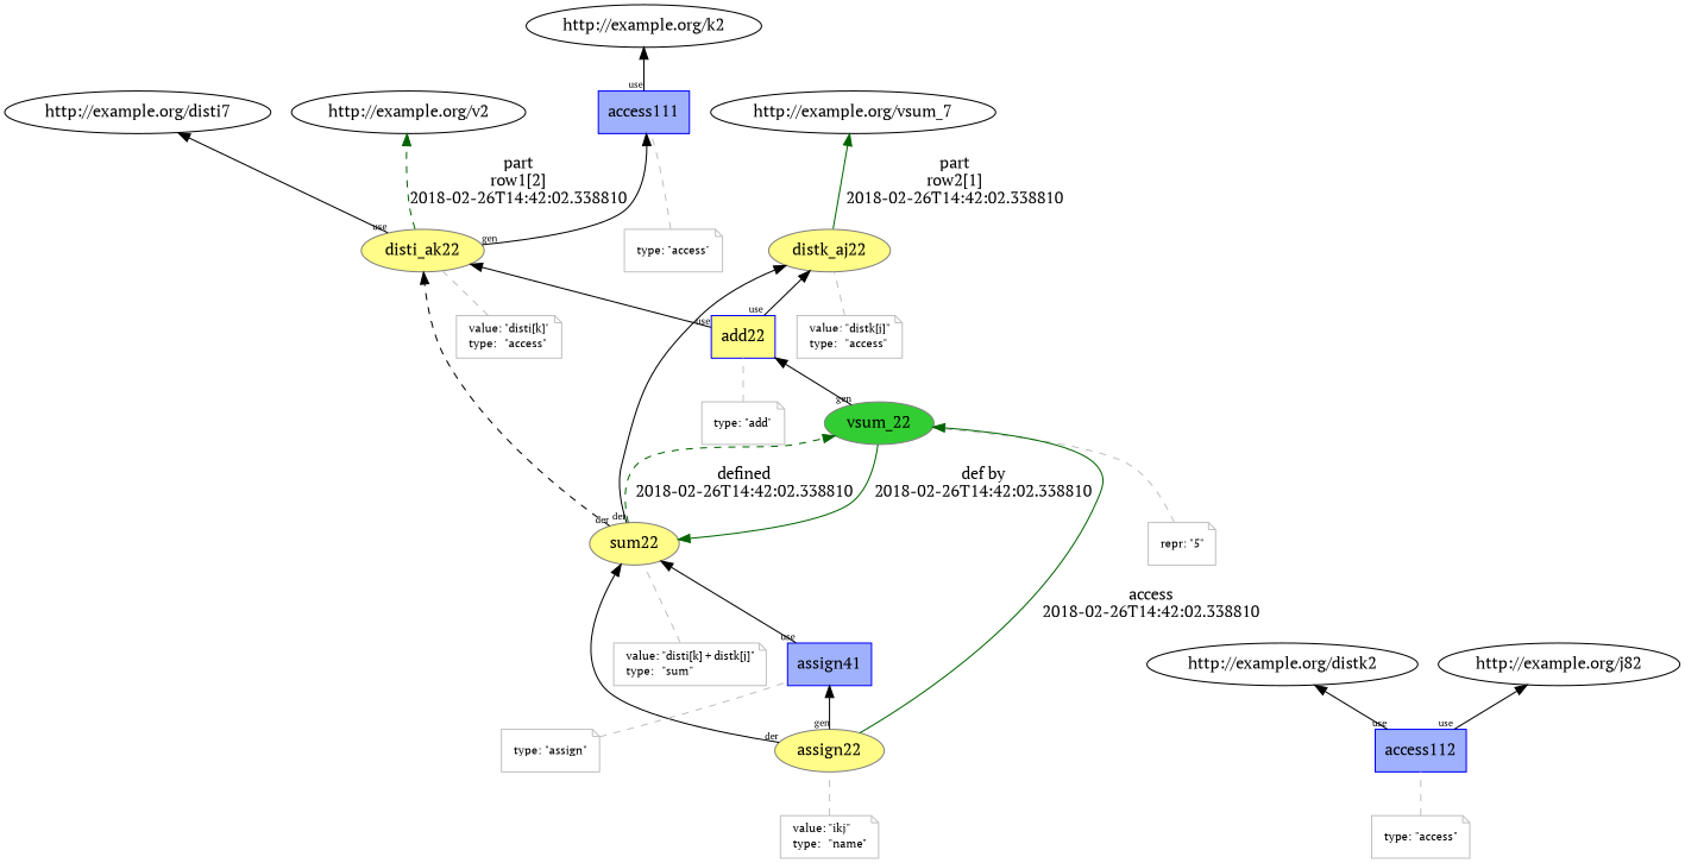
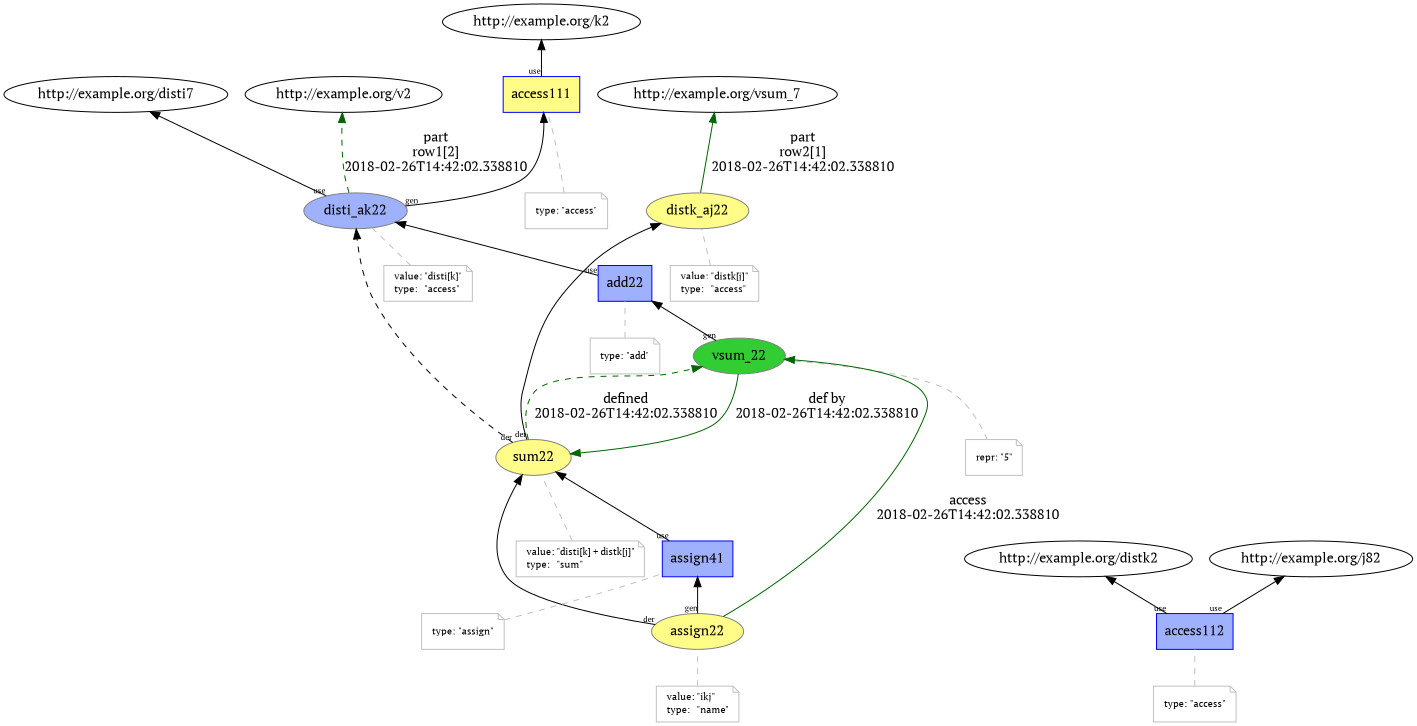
  digraph {
    fontname="PT Serif"
    rankdir=BT
    node [color=gray fontname="PT Serif"]
    edge [fontname="PT Serif" labelangle=60.0 labeldistance=1.5 labelfontsize=8 rotation=20]
-   n1 [color="#808080" fillcolor="#FFFC87" label=disti_ak22 style=filled]
+   n1 [color="#808080" fillcolor="#9FB1FC" label=disti_ak22 style=filled]
    "http://example.org/v2" [color=""]
-   n3 [color="#0000FF" fillcolor="#9FB1FC" label=access111 shape=polygon sides=4 style=filled]
+   n3 [color="#0000FF" fillcolor="#FFFC87" label=access111 shape=polygon sides=4 style=filled]
    "http://example.org/disti7" [color=""]
    "http://example.org/k2" [color=""]
    n6 [fontcolor=black fontsize=10 label=<<TABLE cellpadding="0" border="0"> 	<TR> 	    <TD align="left">value:</TD> 	    <TD align="left">&quot;disti[k]&quot;</TD> 	</TR> 	<TR> 	    <TD align="left">type:</TD> 	    <TD align="left">&quot;access&quot;</TD> 	</TR> </TABLE>> shape=note]
    n7 [fontcolor=black fontsize=10 label=<<TABLE cellpadding="0" border="0"> 	<TR> 	    <TD align="left">type:</TD> 	    <TD align="left">&quot;access&quot;</TD> 	</TR> </TABLE>> shape=note]
    n8 [color="#808080" fillcolor="#FFFC87" label=distk_aj22 style=filled]
    "http://example.org/vsum_7" [color=""]
    n10 [color="#0000FF" fillcolor="#9FB1FC" label=access112 shape=polygon sides=4 style=filled]
    "http://example.org/distk2" [color=""]
    n12 [label="http://example.org/j82" color=""]
    n13 [fontcolor=black fontsize=10 label=<<TABLE cellpadding="0" border="0"> 	<TR> 	    <TD align="left">value:</TD> 	    <TD align="left">&quot;distk[j]&quot;</TD> 	</TR> 	<TR> 	    <TD align="left">type:</TD> 	    <TD align="left">&quot;access&quot;</TD> 	</TR> </TABLE>> shape=note]
    n14 [fontcolor=black fontsize=10 label=<<TABLE cellpadding="0" border="0"> 	<TR> 	    <TD align="left">type:</TD> 	    <TD align="left">&quot;access&quot;</TD> 	</TR> </TABLE>> shape=note]
    n15 [color="#808080" fillcolor="#FFFC87" label=sum22 style=filled]
    n16 [color="#808080" fillcolor="#32CD32" label=vsum_22 style=filled]
-   n17 [color="#0000FF" fillcolor="#FFFC87" label=add22 shape=polygon sides=4 style=filled]
+   n17 [color="#0000FF" fillcolor="#9FB1FC" label=add22 shape=polygon sides=4 style=filled]
    n18 [fontcolor=black fontsize=10 label=<<TABLE cellpadding="0" border="0"> 	<TR> 	    <TD align="left">value:</TD> 	    <TD align="left">&quot;disti[k] + distk[j]&quot;</TD> 	</TR> 	<TR> 	    <TD align="left">type:</TD> 	    <TD align="left">&quot;sum&quot;</TD> 	</TR> </TABLE>> shape=note]
    n19 [fontcolor=black fontsize=10 label=<<TABLE cellpadding="0" border="0"> 	<TR> 	    <TD align="left">repr:</TD> 	    <TD align="left">&quot;5&quot;</TD> 	</TR> </TABLE>> shape=note]
    n20 [fontcolor=black fontsize=10 label=<<TABLE cellpadding="0" border="0"> 	<TR> 	    <TD align="left">type:</TD> 	    <TD align="left">&quot;add&quot;</TD> 	</TR> </TABLE>> shape=note]
    n21 [color="#808080" fillcolor="#FFFC87" label=assign22 style=filled]
    n22 [color="#0000FF" fillcolor="#9FB1FC" label=assign41 shape=polygon sides=4 style=filled]
    n23 [fontcolor=black fontsize=10 label=<<TABLE cellpadding="0" border="0"> 	<TR> 	    <TD align="left">value:</TD> 	    <TD align="left">&quot;ikj&quot;</TD> 	</TR> 	<TR> 	    <TD align="left">type:</TD> 	    <TD align="left">&quot;name&quot;</TD> 	</TR> </TABLE>> shape=note]
    n24 [fontcolor=black fontsize=10 label=<<TABLE cellpadding="0" border="0"> 	<TR> 	    <TD align="left">type:</TD> 	    <TD align="left">&quot;assign&quot;</TD> 	</TR> </TABLE>> shape=note]
    n1 -> "http://example.org/v2" [color=darkgreen label="part\nrow1[2]\n2018-02-26T14:42:02.338810" style=dashed]
    n1 -> n3 [taillabel=gen]
    n1 -> "http://example.org/disti7" [taillabel=use]
    n3 -> "http://example.org/k2" [taillabel=use]
    n6 -> n1 [arrowhead=none color=gray style=dashed labelangle="" labeldistance="" labelfontsize="" rotation=""]
    n7 -> n3 [arrowhead=none color=gray style=dashed labelangle="" labeldistance="" labelfontsize="" rotation=""]
    n8 -> "http://example.org/vsum_7" [color=darkgreen label="part\nrow2[1]\n2018-02-26T14:42:02.338810"]
    n10 -> "http://example.org/distk2" [taillabel=use]
    n10 -> n12 [taillabel=use]
    n13 -> n8 [arrowhead=none color=gray style=dashed labelangle="" labeldistance="" labelfontsize="" rotation=""]
    n14 -> n10 [arrowhead=none color=gray style=dashed labelangle="" labeldistance="" labelfontsize="" rotation=""]
    n15 -> n1 [style=dashed taillabel=der]
    n15 -> n8 [taillabel=der]
    n15 -> n16 [color=darkgreen label="defined\n2018-02-26T14:42:02.338810" style=dashed]
    n16 -> n15 [color=darkgreen label="def by\n2018-02-26T14:42:02.338810"]
    n16 -> n17 [taillabel=gen]
    n17 -> n1 [taillabel=use]
-   n17 -> n8 [taillabel=use]
    n18 -> n15 [arrowhead=none color=gray style=dashed labelangle="" labeldistance="" labelfontsize="" rotation=""]
    n19 -> n16 [arrowhead=none color=gray style=dashed labelangle="" labeldistance="" labelfontsize="" rotation=""]
    n20 -> n17 [arrowhead=none color=gray style=dashed labelangle="" labeldistance="" labelfontsize="" rotation=""]
    n21 -> n15 [taillabel=der]
    n21 -> n16 [color=darkgreen label="access\n2018-02-26T14:42:02.338810"]
    n21 -> n22 [taillabel=gen]
    n22 -> n15 [taillabel=use]
    n23 -> n21 [arrowhead=none color=gray style=dashed labelangle="" labeldistance="" labelfontsize="" rotation=""]
    n24 -> n22 [arrowhead=none color=gray style=dashed labelangle="" labeldistance="" labelfontsize="" rotation=""]
  }
